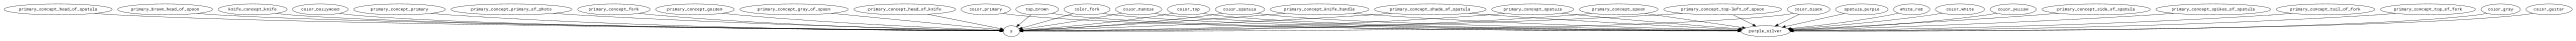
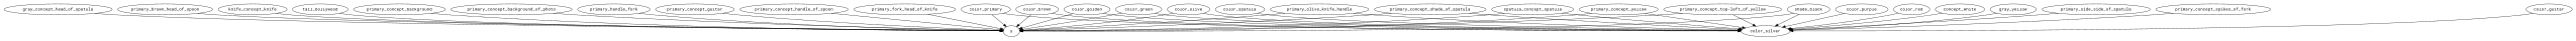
  strict digraph {
    fontname="Roboto Mono"
    node [fontname="Roboto Mono"]
    edge [fontname="Roboto Mono"]
-   primary_concept_background [label=primary_concept_primary]
+   primary_concept_background
    y
-   primary_concept_background_of_photo [label=primary_concept_primary_of_photo]
-   primary_concept_fork
-   primary_concept_guitar [label=primary_concept_golden]
-   primary_concept_handle_of_spoon [label=primary_concept_gray_of_spoon]
-   primary_concept_head_of_knife
-   primary_concept_head_of_spatula
+   primary_concept_background_of_photo
+   primary_concept_fork [label=primary_handle_fork]
+   primary_concept_guitar
+   primary_concept_handle_of_spoon
+   primary_concept_head_of_knife [label=primary_fork_head_of_knife]
+   primary_concept_head_of_spatula [label=gray_concept_head_of_spatula]
    n9 [label=primary_brown_head_of_spoon]
    n10 [label=knife_concept_knife]
-   primary_concept_knife_handle
-   color_silver [label=purple_silver]
+   primary_concept_knife_handle [label=primary_olive_knife_handle]
+   color_silver
    primary_concept_shade_of_spatula
-   primary_concept_side_of_spatula
-   primary_concept_spatula
-   primary_concept_spoon
-   "primary_concept_top-left_of_spoon"
-   color_black
+   primary_concept_side_of_spatula [label=primary_side_side_of_spatula]
+   primary_concept_spatula [label=spatula_concept_spatula]
+   primary_concept_spoon [label=primary_concept_yellow]
+   "primary_concept_top-left_of_spoon" [label="primary_concept_top-left_of_yellow"]
+   color_black [label=shade_black]
    n19 [label=color_primary]
-   color_bollywood
-   color_brown [label=top_brown]
-   color_golden [label=color_fork]
-   color_green [label=color_handle]
-   color_olive [label=color_top]
-   primary_concept_spikes_of_fork [label=primary_concept_spikes_of_spatula]
-   primary_concept_tail_of_fork
-   primary_concept_top_of_fork
-   color_gray
+   color_bollywood [label=tail_bollywood]
+   color_brown
+   color_golden
+   color_green
+   color_olive
+   primary_concept_spikes_of_fork
    n29 [label=color_guitar]
-   color_purple [label=spatula_purple]
-   color_red [label=white_red]
+   color_purple
+   color_red
    n32 [label=color_spatula]
-   color_white
-   color_yellow
+   color_white [label=concept_white]
+   color_yellow [label=gray_yellow]
    primary_concept_background -> y
    primary_concept_background_of_photo -> y
    primary_concept_fork -> y
    primary_concept_guitar -> y
    primary_concept_handle_of_spoon -> y
    primary_concept_head_of_knife -> y
    primary_concept_head_of_spatula -> y
    n9 -> y
    n10 -> y
    primary_concept_knife_handle -> y
    primary_concept_knife_handle -> color_silver
    primary_concept_shade_of_spatula -> y
    primary_concept_shade_of_spatula -> color_silver
    primary_concept_side_of_spatula -> color_silver
    primary_concept_spatula -> y
    primary_concept_spatula -> color_silver
    primary_concept_spoon -> y
    primary_concept_spoon -> color_silver
    "primary_concept_top-left_of_spoon" -> y
    "primary_concept_top-left_of_spoon" -> color_silver
    color_black -> y
    color_black -> color_silver
-   n32 -> y
+   n19 -> y
    n19 -> color_silver
    color_bollywood -> y
    color_brown -> y
    color_brown -> color_silver
    color_golden -> y
    color_golden -> color_silver
    color_green -> y
    color_green -> color_silver
    color_olive -> y
    color_olive -> color_silver
    primary_concept_spikes_of_fork -> color_silver
-   primary_concept_tail_of_fork -> color_silver
-   primary_concept_top_of_fork -> color_silver
-   color_gray -> color_silver
    n29 -> color_silver
    color_purple -> color_silver
    color_red -> color_silver
    n32 -> color_silver
    color_white -> color_silver
    color_yellow -> color_silver
  }
